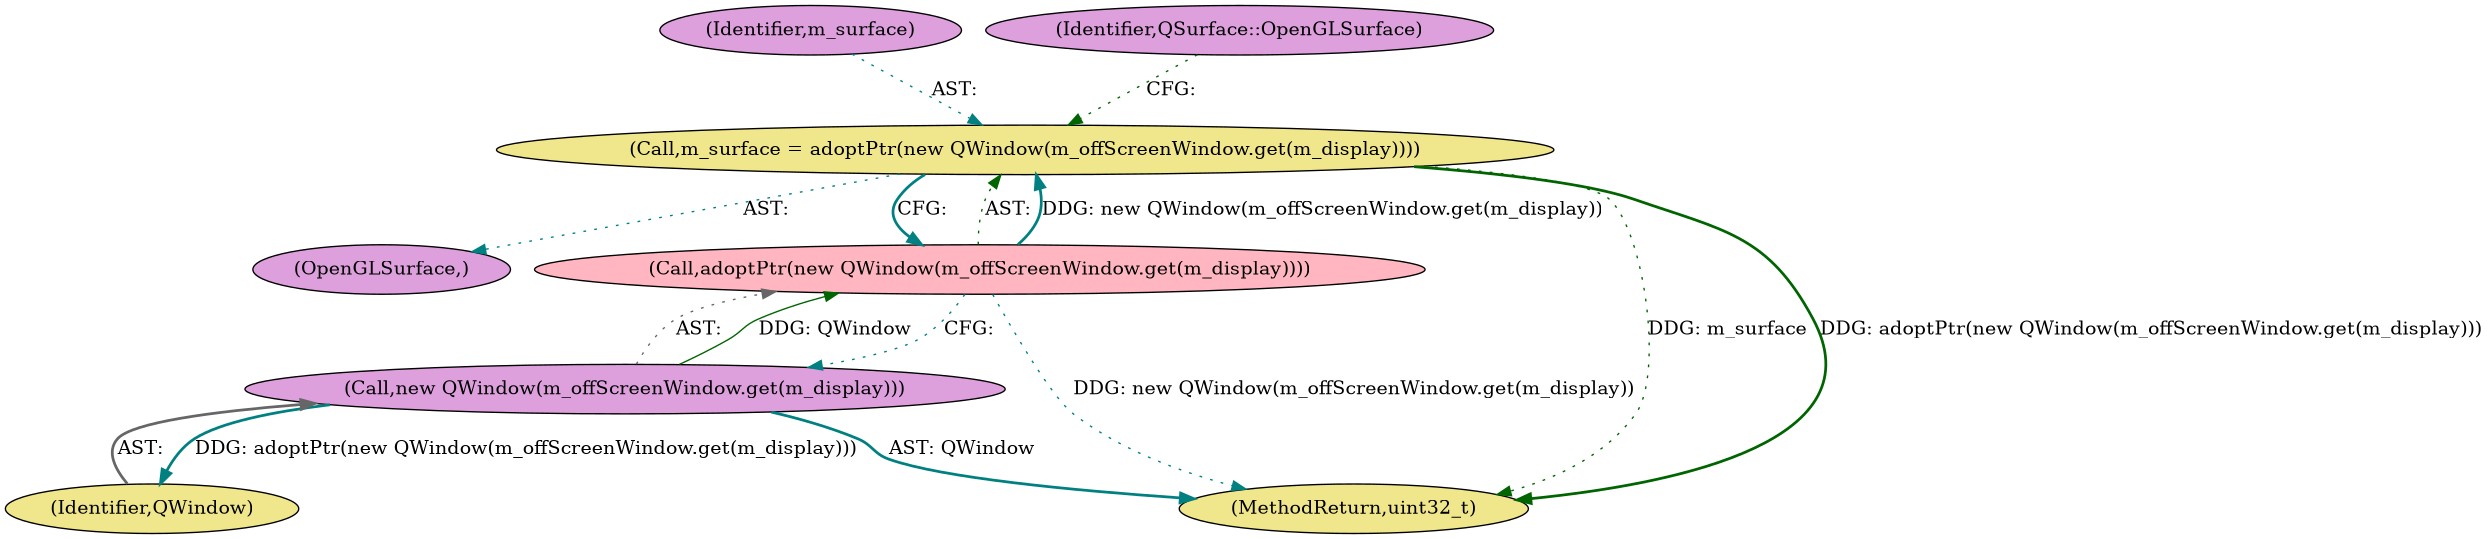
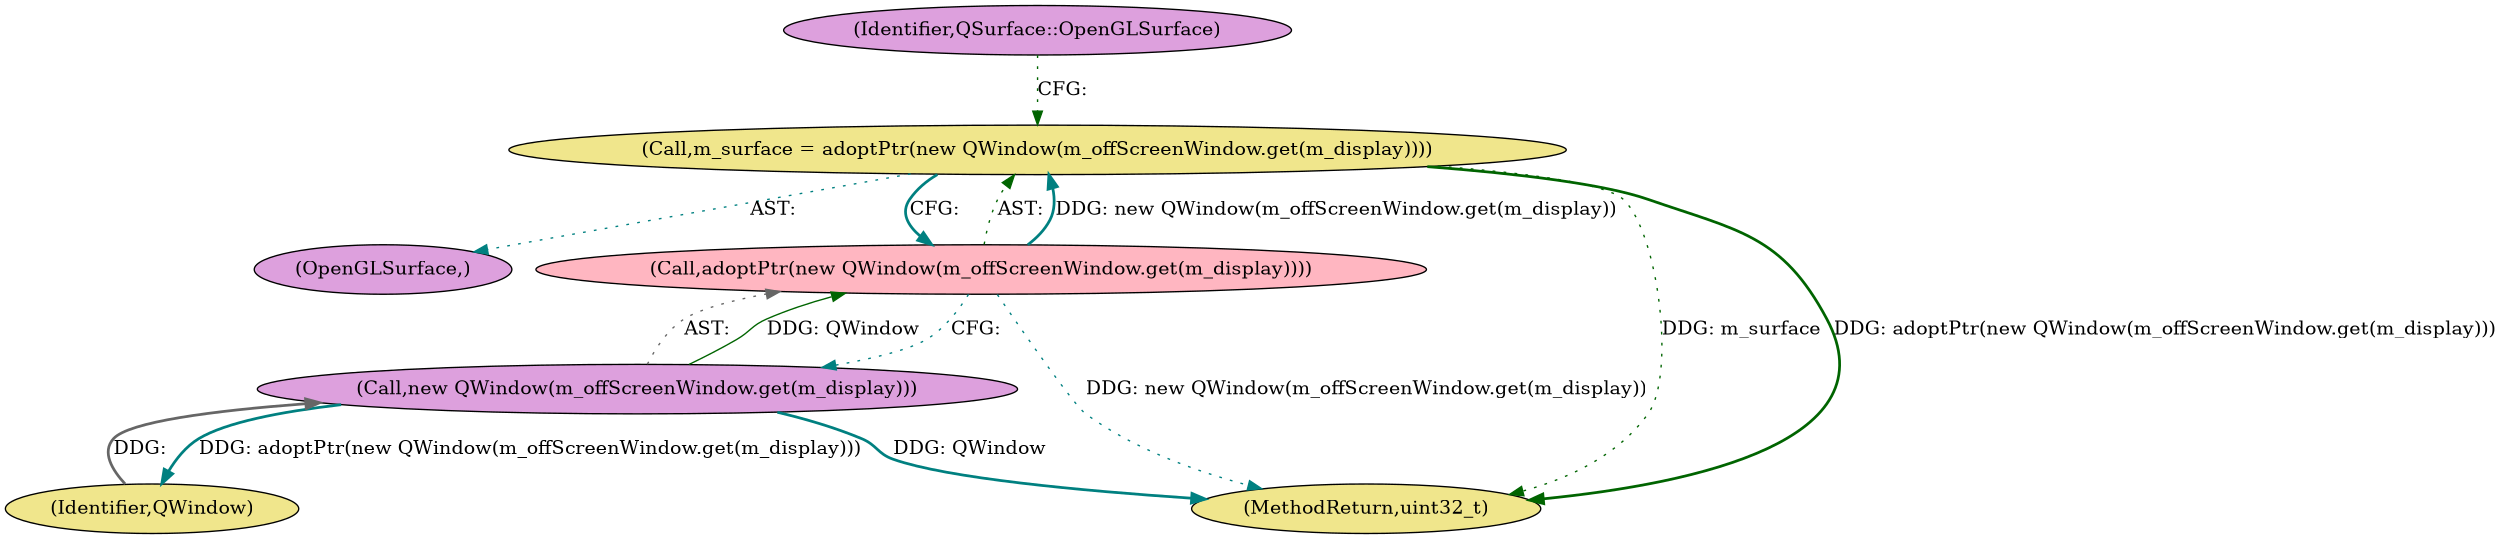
  digraph {
    node [fillcolor=plum style=filled]
    edge [color=teal style=dotted]
    n1 [fillcolor=khaki label="(Call,m_surface = adoptPtr(new QWindow(m_offScreenWindow.get(m_display))))"]
    n2 [fillcolor=lightpink label="(Call,adoptPtr(new QWindow(m_offScreenWindow.get(m_display))))"]
    n3 [label="(OpenGLSurface,)"]
    n4 [fillcolor=khaki label="(MethodReturn,uint32_t)"]
    n5 [label="(Call,new QWindow(m_offScreenWindow.get(m_display)))"]
    n6 [fillcolor=khaki label="(Identifier,QWindow)"]
-   n7 [label="(Identifier,m_surface)"]
    n8 [label="(Identifier,QSurface::OpenGLSurface)"]
    n1 -> n2 [label="CFG: " style=bold]
    n1 -> n3 [label="AST: "]
    n1 -> n4 [color=darkgreen label="DDG: m_surface"]
    n1 -> n4 [color=darkgreen label="DDG: adoptPtr(new QWindow(m_offScreenWindow.get(m_display)))" style=bold]
    n2 -> n1 [color=darkgreen label="AST: "]
    n2 -> n1 [label="DDG: new QWindow(m_offScreenWindow.get(m_display))" style=bold]
    n2 -> n4 [label="DDG: new QWindow(m_offScreenWindow.get(m_display))"]
    n2 -> n5 [label="CFG: "]
    n5 -> n2 [color=gray40 label="AST: "]
    n5 -> n2 [color=darkgreen label="DDG: QWindow" style=solid]
-   n5 -> n4 [label="AST: QWindow" style=bold]
+   n5 -> n4 [label="DDG: QWindow" style=bold]
    n5 -> n6 [label="DDG: adoptPtr(new QWindow(m_offScreenWindow.get(m_display)))" style=bold]
-   n6 -> n5 [color=gray40 label="AST: " style=bold]
-   n7 -> n1 [label="AST: "]
+   n6 -> n5 [color=gray40 label="DDG: " style=bold]
    n8 -> n1 [color=darkgreen label="CFG: "]
  }
